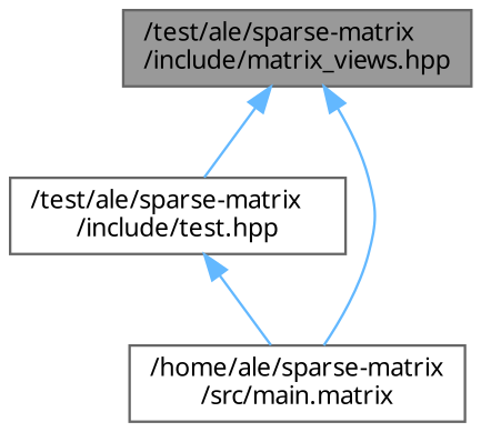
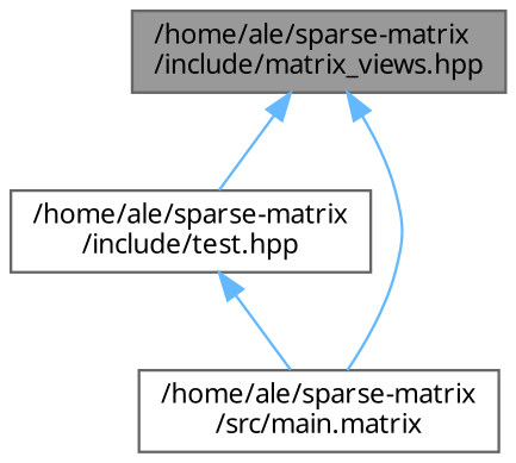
  digraph {
    fontname="Noto Sans"
    node [color=grey40 fillcolor=white fontname="Noto Sans" fontsize=10 shape=box style=filled]
    edge [color=steelblue1 dir=back fontname="Noto Sans" fontsize=10 labelfontname=Helvetica labelfontsize=10 style=solid]
-   n1 [color=gray40 fillcolor=grey60 fontcolor=black height=0.2 label="/test/ale/sparse-matrix\l/include/matrix_views.hpp" width=0.4]
-   n2 [height=0.2 label="/test/ale/sparse-matrix\l/include/test.hpp" width=0.4]
+   n1 [color=gray40 fillcolor=grey60 fontcolor=black height=0.2 label="/home/ale/sparse-matrix\l/include/matrix_views.hpp" width=0.4]
+   n2 [height=0.2 label="/home/ale/sparse-matrix\l/include/test.hpp" width=0.4]
    n3 [height=0.2 label="/home/ale/sparse-matrix\l/src/main.matrix" width=0.4]
    n1 -> n2
    n1 -> n3
    n2 -> n3
  }
